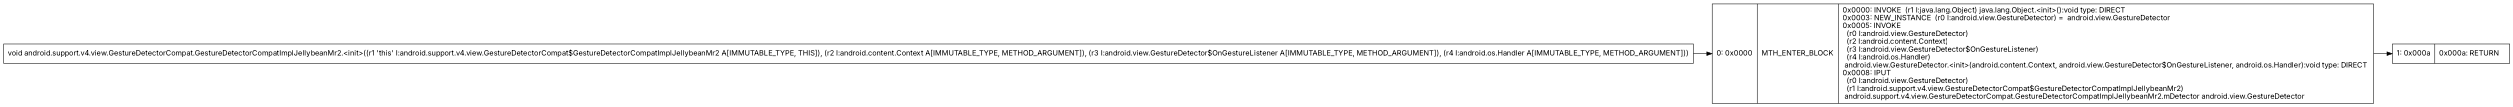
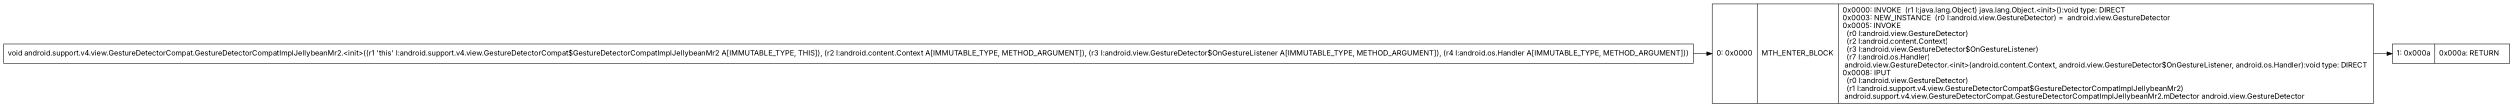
  digraph {
    rankdir=LR
    fontname=Inter
    node [shape=record fontname=Inter]
    edge [fontname=Inter]
-   n1 [label="{0\:\ 0x0000|MTH_ENTER_BLOCK\l|0x0000: INVOKE  (r1 I:java.lang.Object) java.lang.Object.\<init\>():void type: DIRECT \l0x0003: NEW_INSTANCE  (r0 I:android.view.GestureDetector) =  android.view.GestureDetector \l0x0005: INVOKE  \l  (r0 I:android.view.GestureDetector)\l  (r2 I:android.content.Context)\l  (r3 I:android.view.GestureDetector$OnGestureListener)\l  (r4 I:android.os.Handler)\l android.view.GestureDetector.\<init\>(android.content.Context, android.view.GestureDetector$OnGestureListener, android.os.Handler):void type: DIRECT \l0x0008: IPUT  \l  (r0 I:android.view.GestureDetector)\l  (r1 I:android.support.v4.view.GestureDetectorCompat$GestureDetectorCompatImplJellybeanMr2)\l android.support.v4.view.GestureDetectorCompat.GestureDetectorCompatImplJellybeanMr2.mDetector android.view.GestureDetector \l}"]
+   n1 [label="{0\:\ 0x0000|MTH_ENTER_BLOCK\l|0x0000: INVOKE  (r1 I:java.lang.Object) java.lang.Object.\<init\>():void type: DIRECT \l0x0003: NEW_INSTANCE  (r0 I:android.view.GestureDetector) =  android.view.GestureDetector \l0x0005: INVOKE  \l  (r0 I:android.view.GestureDetector)\l  (r2 I:android.content.Context)\l  (r3 I:android.view.GestureDetector$OnGestureListener)\l  (r7 I:android.os.Handler)\l android.view.GestureDetector.\<init\>(android.content.Context, android.view.GestureDetector$OnGestureListener, android.os.Handler):void type: DIRECT \l0x0008: IPUT  \l  (r0 I:android.view.GestureDetector)\l  (r1 I:android.support.v4.view.GestureDetectorCompat$GestureDetectorCompatImplJellybeanMr2)\l android.support.v4.view.GestureDetectorCompat.GestureDetectorCompatImplJellybeanMr2.mDetector android.view.GestureDetector \l}"]
    n2 [label="{1\:\ 0x000a|0x000a: RETURN   \l}"]
    n3 [label="{void android.support.v4.view.GestureDetectorCompat.GestureDetectorCompatImplJellybeanMr2.\<init\>((r1 'this' I:android.support.v4.view.GestureDetectorCompat$GestureDetectorCompatImplJellybeanMr2 A[IMMUTABLE_TYPE, THIS]), (r2 I:android.content.Context A[IMMUTABLE_TYPE, METHOD_ARGUMENT]), (r3 I:android.view.GestureDetector$OnGestureListener A[IMMUTABLE_TYPE, METHOD_ARGUMENT]), (r4 I:android.os.Handler A[IMMUTABLE_TYPE, METHOD_ARGUMENT])) }"]
    n1 -> n2
    n3 -> n1
  }
